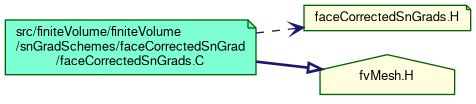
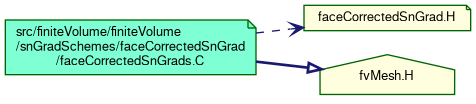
  digraph {
    rankdir=LR
    node [color=darkgreen fillcolor=lightyellow fontname=FreeSans fontsize=10 shape=note style=filled]
    edge [color=midnightblue fontname=FreeSans fontsize=10 labelfontname=FreeSans labelfontsize=10]
    n1 [fillcolor=aquamarine fontcolor=black height=0.2 label="src/finiteVolume/finiteVolume\l/snGradSchemes/faceCorrectedSnGrad\l/faceCorrectedSnGrads.C" width=0.4]
-   n2 [height=0.2 label="faceCorrectedSnGrads.H" width=0.4]
+   n2 [height=0.2 label="faceCorrectedSnGrad.H" width=0.4]
    n3 [height=0.2 label="fvMesh.H" shape=house width=0.4]
    n1 -> n2 [style=dashed arrowhead=vee]
    n1 -> n3 [style=bold arrowhead=onormal]
  }
